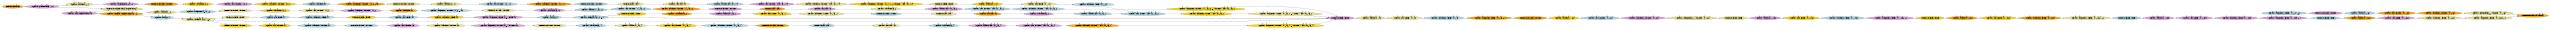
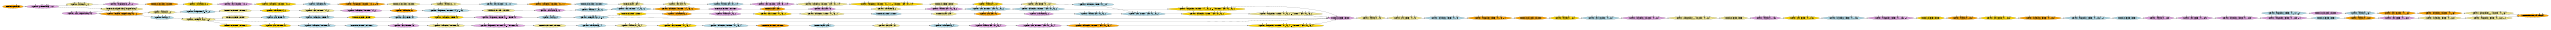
  digraph {
    rankdir=LR
    node [fillcolor=lightblue style=filled]
    n1 [fillcolor=plum label="(<operator>.greaterThan,a3 > 127)"]
    n2 [fillcolor=khaki label="(<operator>.addition,a1 + 8)"]
    n3 [fillcolor=khaki label="(UNKNOWN,unsigned __int64,unsigned __int64)"]
    n4 [fillcolor=plum label="(<operator>.assignment,v5 = a1 + 8)"]
    n5 [fillcolor=orange label="(UNKNOWN,_QWORD *,_QWORD *)"]
    n6 [fillcolor=gold label="(<operator>.subtraction,v5 - 8)"]
    n7 [fillcolor=orange label="(<operator>.assignment,*(_QWORD *)(v5 - 8) = *a2)"]
    n8 [fillcolor=khaki label="(UNKNOWN,_QWORD *,_QWORD *)"]
    n9 [fillcolor=khaki label="(<operator>.addition,v5 + 111)"]
    n10 [fillcolor=gold label="(<operator>.indirection,*(_QWORD *)(v5 - 8))"]
    n11 [label="(<operator>.indirection,*a2)"]
    n12 [fillcolor=plum label="(<operator>.cast,(_QWORD *)(v5 - 8))"]
    n13 [fillcolor=gold label="(<operator>.assignment,*(_QWORD *)(v5 + 111) = *(_QWORD *)((char *)a2 + 119))"]
    n14 [fillcolor=khaki label="(UNKNOWN,_BYTE *,_BYTE *)"]
    n15 [fillcolor=gold label="(<operator>.addition,a1 + 127)"]
    n16 [fillcolor=orange label="(<operator>.indirection,*(_QWORD *)(v5 + 111))"]
    n17 [label="(UNKNOWN,_QWORD *,_QWORD *)"]
    n18 [fillcolor=khaki label="(UNKNOWN,char *,char *)"]
    n19 [label="(<operator>.cast,(_QWORD *)(v5 + 111))"]
    n20 [fillcolor=khaki label="(<operator>.indirection,*(_QWORD *)((char *)a2 + 119))"]
    n21 [fillcolor=plum label="(<operator>.cast,(_QWORD *)((char *)a2 + 119))"]
    n22 [fillcolor=khaki label="(<operator>.cast,(char *)a2)"]
    n23 [label="(<operator>.addition,(char *)a2 + 119)"]
    n24 [label="(<operator>.assignment,*(_BYTE *)(a1 + 127) = 0)"]
    n25 [fillcolor=plum label="(UNKNOWN,_DWORD *,_DWORD *)"]
    n26 [label="(<operator>.addition,a1 + 384)"]
    n27 [label="(<operator>.indirection,*(_BYTE *)(a1 + 127))"]
    n28 [label="(<operator>.cast,(_WORD *)((char *)a2 + a3 - 2))"]
    n29 [fillcolor=khaki label="(<operator>.cast,(_BYTE *)(a1 + 127))"]
    n30 [fillcolor=khaki label="(<operator>.preIncrement,++*(_DWORD *)(a1 + 384))"]
    n31 [fillcolor=orange label="(METHOD_RETURN,void __fastcall)"]
    n32 [fillcolor=orange label="(<operator>.indirection,*(_DWORD *)(a1 + 384))"]
    n33 [fillcolor=orange label="(<operator>.cast,(_DWORD *)(a1 + 384))"]
    n34 [fillcolor=orange label="(<operator>.lessThan,(unsigned __int64)a3 < 8)"]
    n35 [label="(<operator>.and,a3 & 4)"]
    n36 [fillcolor=khaki label="(<operator>.addition,a1 + 8)"]
    n37 [fillcolor=khaki label="(<operator>.notEquals,(a3 & 4) != 0)"]
    n38 [label="(<operator>.assignment,v4 = a1 + 8)"]
    n39 [fillcolor=plum label="(<operator>.cast,(unsigned __int64)a3)"]
    n40 [fillcolor=gold label="(UNKNOWN,_DWORD *,_DWORD *)"]
    n41 [fillcolor=khaki label="(UNKNOWN,_BYTE *,_BYTE *)"]
    n42 [fillcolor=plum label="(UNKNOWN,_BYTE *,_BYTE *)"]
    n43 [fillcolor=gold label="(<operator>.cast,(_DWORD *)a1)"]
    n44 [label="(<operator>.cast,(_BYTE *)a1)"]
    n45 [fillcolor=khaki label="(<operator>.addition,a1 + a3)"]
    n46 [fillcolor=plum label="(<operator>.assignment,*(_DWORD *)a1 = *(_DWORD *)a2)"]
    n47 [fillcolor=khaki label="(UNKNOWN,_DWORD *,_DWORD *)"]
    n48 [label="(<operator>.subtraction,a3 - 4)"]
    n49 [label="(<operator>.indirection,*(_DWORD *)a1)"]
    n50 [label="(UNKNOWN,_DWORD *,_DWORD *)"]
    n51 [fillcolor=plum label="(<operator>.cast,(_DWORD *)a2)"]
    n52 [fillcolor=khaki label="(<operator>.indirection,*(_DWORD *)a2)"]
    n53 [fillcolor=gold label="(<operator>.assignment,*(_DWORD *)(a1 + a3 - 4) = *(_DWORD *)((char *)a2 + a3 - 4))"]
    n54 [label="(<operator>.indirection,*(_DWORD *)(a1 + a3 - 4))"]
    n55 [fillcolor=orange label="(UNKNOWN,_DWORD *,_DWORD *)"]
    n56 [label="(UNKNOWN,char *,char *)"]
    n57 [fillcolor=gold label="(<operator>.cast,(_DWORD *)(a1 + a3 - 4))"]
    n58 [fillcolor=khaki label="(<operator>.addition,a1 + a3 - 4)"]
    n59 [fillcolor=orange label="(<operator>.indirection,*(_DWORD *)((char *)a2 + a3 - 4))"]
    n60 [fillcolor=plum label="(<operator>.cast,(_DWORD *)((char *)a2 + a3 - 4))"]
    n61 [fillcolor=khaki label="(<operator>.cast,(char *)a2)"]
    n62 [fillcolor=plum label="(<operator>.addition,(char *)a2 + a3 - 4)"]
    n63 [label="(<operator>.subtraction,a3 - 4)"]
    n64 [fillcolor=plum label="(<operator>.assignment,*(_BYTE *)a1 = *(_BYTE *)a2)"]
    n65 [label="(<operator>.and,a3 & 2)"]
    n66 [label="(<operator>.notEquals,(a3 & 2) != 0)"]
    n67 [label="(<operator>.indirection,*(_BYTE *)a1)"]
    n68 [fillcolor=gold label="(UNKNOWN,_BYTE *,_BYTE *)"]
    n69 [label="(<operator>.cast,(_BYTE *)a2)"]
    n70 [fillcolor=gold label="(<operator>.indirection,*(_BYTE *)a2)"]
    n71 [fillcolor=gold label="(UNKNOWN,_WORD *,_WORD *)"]
    n72 [fillcolor=orange label="(<operator>.subtraction,a3 - 2)"]
    n73 [fillcolor=khaki label="(<operator>.assignment,*(_WORD *)(a1 + a3 - 2) = *(_WORD *)((char *)a2 + a3 - 2))"]
    n74 [fillcolor=khaki label="(<operator>.indirection,*(_WORD *)(a1 + a3 - 2))"]
    n75 [label="(UNKNOWN,_WORD *,_WORD *)"]
    n76 [fillcolor=khaki label="(UNKNOWN,char *,char *)"]
    n77 [fillcolor=gold label="(<operator>.cast,(_WORD *)(a1 + a3 - 2))"]
    n78 [fillcolor=plum label="(<operator>.addition,a1 + a3 - 2)"]
    n79 [fillcolor=gold label="(<operator>.indirection,*(_WORD *)((char *)a2 + a3 - 2))"]
    n80 [fillcolor=orange label="(<operator>.cast,(char *)a2)"]
    n81 [label="(<operator>.addition,(char *)a2 + a3 - 2)"]
    n82 [fillcolor=plum label="(<operator>.subtraction,a3 - 2)"]
    n83 [fillcolor=khaki label="(UNKNOWN,_QWORD *,_QWORD *)"]
    n84 [fillcolor=gold label="(<operator>.subtraction,v4 - 8)"]
    n85 [label="(<operator>.assignment,*(_QWORD *)(v4 - 8) = *a2)"]
    n86 [fillcolor=khaki label="(UNKNOWN,_QWORD *,_QWORD *)"]
    n87 [fillcolor=plum label="(<operator>.subtraction,a3 - 16)"]
    n88 [fillcolor=plum label="(<operator>.indirection,*(_QWORD *)(v4 - 8))"]
    n89 [fillcolor=orange label="(<operator>.indirection,*a2)"]
    n90 [fillcolor=khaki label="(<operator>.cast,(_QWORD *)(v4 - 8))"]
    n91 [fillcolor=gold label="(<operator>.assignment,*(_QWORD *)(v4 + a3 - 16) = *(_QWORD *)((char *)a2 + a3 - 8))"]
    n92 [fillcolor=orange label="(<operator>.indirection,*(_QWORD *)(v4 + a3 - 16))"]
    n93 [fillcolor=plum label="(UNKNOWN,_QWORD *,_QWORD *)"]
    n94 [fillcolor=orange label="(UNKNOWN,char *,char *)"]
    n95 [label="(<operator>.cast,(_QWORD *)(v4 + a3 - 16))"]
    n96 [label="(<operator>.addition,v4 + a3 - 16)"]
    n97 [label="(<operator>.indirection,*(_QWORD *)((char *)a2 + a3 - 8))"]
    n98 [label="(<operator>.cast,(_QWORD *)((char *)a2 + a3 - 8))"]
    n99 [fillcolor=plum label="(<operator>.cast,(char *)a2)"]
    n100 [fillcolor=plum label="(<operator>.addition,(char *)a2 + a3 - 8)"]
    n101 [fillcolor=khaki label="(<operator>.subtraction,a3 - 8)"]
    n102 [fillcolor=orange label="(<operator>.assignment,*(_BYTE *)(a1 + a3) = 0)"]
    n103 [fillcolor=orange label="(UNKNOWN,_DWORD *,_DWORD *)"]
    n104 [fillcolor=gold label="(<operator>.addition,a1 + 384)"]
    n105 [label="(<operator>.indirection,*(_BYTE *)(a1 + a3))"]
    n106 [fillcolor=khaki label="(<operator>.cast,(_BYTE *)(a1 + a3))"]
    n107 [fillcolor=khaki label="(<operator>.preIncrement,++*(_DWORD *)(a1 + 384))"]
    n108 [fillcolor=khaki label="(UNKNOWN,_BYTE *,_BYTE *)"]
    n109 [fillcolor=plum label="(<operator>.addition,a1 + 2436)"]
    n110 [fillcolor=plum label="(<operator>.indirection,*(_DWORD *)(a1 + 384))"]
    n111 [label="(<operator>.cast,(_DWORD *)(a1 + 384))"]
    n112 [fillcolor=plum label="(<operator>.assignment,*(_BYTE *)(a1 + 2436) = 0)"]
    n113 [fillcolor=gold label="(UNKNOWN,_BYTE *,_BYTE *)"]
    n114 [fillcolor=orange label="(<operator>.addition,a1 + 2564)"]
    n115 [label="(<operator>.indirection,*(_BYTE *)(a1 + 2436))"]
    n116 [fillcolor=gold label="(<operator>.cast,(_BYTE *)(a1 + 2436))"]
-   n117 [fillcolor=khaki label="(<operator>.assignment,*(_BYTE *)(a1 + 2564) = 0)"]
+   n117 [label="(<operator>.assignment,*(_BYTE *)(a1 + 2564) = 0)"]
    n118 [label="(UNKNOWN,_BYTE *,_BYTE *)"]
    n119 [fillcolor=plum label="(<operator>.addition,a1 + 2692)"]
    n120 [fillcolor=orange label="(<operator>.indirection,*(_BYTE *)(a1 + 2564))"]
    n121 [fillcolor=gold label="(<operator>.cast,(_BYTE *)(a1 + 2564))"]
    n122 [fillcolor=plum label="(<operator>.assignment,*(_BYTE *)(a1 + 2692) = 0)"]
    n123 [label="(UNKNOWN,_BYTE *,_BYTE *)"]
    n124 [fillcolor=orange label="(<operator>.addition,a1 + 2820)"]
    n125 [fillcolor=plum label="(<operator>.indirection,*(_BYTE *)(a1 + 2692))"]
    n126 [fillcolor=plum label="(<operator>.cast,(_BYTE *)(a1 + 2692))"]
    n127 [fillcolor=khaki label="(<operator>.assignment,*(_BYTE *)(a1 + 2820) = 0)"]
    n128 [fillcolor=khaki label="(<operator>.indirection,*(_BYTE *)(a1 + 2820))"]
    n129 [fillcolor=plum label="(<operator>.cast,(_BYTE *)(a1 + 2820))"]
    n130 [fillcolor=orange label="(RETURN,IGDstartelt)"]
    n1 -> n2
    n1 -> n3
    n2 -> n4
    n4 -> n5
    n5 -> n6
    n6 -> n12
    n7 -> n8
    n8 -> n9
    n9 -> n19
    n10 -> n11
    n11 -> n7
    n12 -> n10
    n13 -> n14
    n14 -> n15
    n15 -> n29
    n16 -> n17
    n17 -> n18
    n18 -> n22
    n19 -> n16
    n20 -> n13
    n21 -> n20
    n22 -> n23
    n23 -> n21
    n24 -> n25
    n25 -> n26
    n26 -> n33
    n27 -> n28
    n28 -> n79
    n29 -> n27
    n30 -> n31
    n32 -> n30
    n33 -> n32
    n34 -> n35
    n34 -> n36
    n35 -> n37
    n36 -> n38
    n37 -> n40
    n37 -> n41
    n37 -> n42
    n38 -> n83
    n39 -> n3
    n39 -> n34
    n40 -> n43
    n41 -> n44
    n42 -> n45
    n43 -> n49
    n44 -> n67
    n45 -> n106
    n46 -> n47
    n47 -> n48
    n48 -> n58
    n49 -> n50
    n50 -> n51
    n51 -> n52
    n52 -> n46
    n53 -> n42
    n54 -> n55
    n55 -> n56
    n56 -> n61
    n57 -> n54
    n58 -> n57
    n59 -> n53
    n60 -> n59
    n61 -> n63
    n62 -> n60
    n63 -> n62
    n64 -> n65
    n65 -> n66
    n66 -> n42
    n66 -> n71
    n67 -> n68
    n68 -> n69
    n69 -> n70
    n70 -> n64
    n71 -> n72
    n72 -> n78
    n73 -> n42
    n74 -> n75
    n75 -> n76
    n76 -> n80
    n77 -> n74
    n78 -> n77
    n79 -> n73
    n80 -> n82
    n81 -> n28
    n82 -> n81
    n83 -> n84
    n84 -> n90
    n85 -> n86
    n86 -> n87
    n87 -> n96
    n88 -> n89
    n89 -> n85
    n90 -> n88
    n91 -> n42
    n92 -> n93
    n93 -> n94
    n94 -> n99
    n95 -> n92
    n96 -> n95
    n97 -> n91
    n98 -> n97
    n99 -> n101
    n100 -> n98
    n101 -> n100
    n102 -> n103
    n103 -> n104
    n104 -> n111
    n105 -> n102
    n106 -> n105
    n107 -> n108
    n108 -> n109
    n109 -> n116
    n110 -> n107
    n111 -> n110
    n112 -> n113
    n113 -> n114
    n114 -> n121
    n115 -> n112
    n116 -> n115
    n117 -> n118
    n118 -> n119
    n119 -> n126
    n120 -> n117
    n121 -> n120
    n122 -> n123
    n123 -> n124
    n124 -> n129
    n125 -> n122
    n126 -> n125
    n127 -> n31
    n128 -> n127
    n129 -> n128
    n130 -> n1
  }
